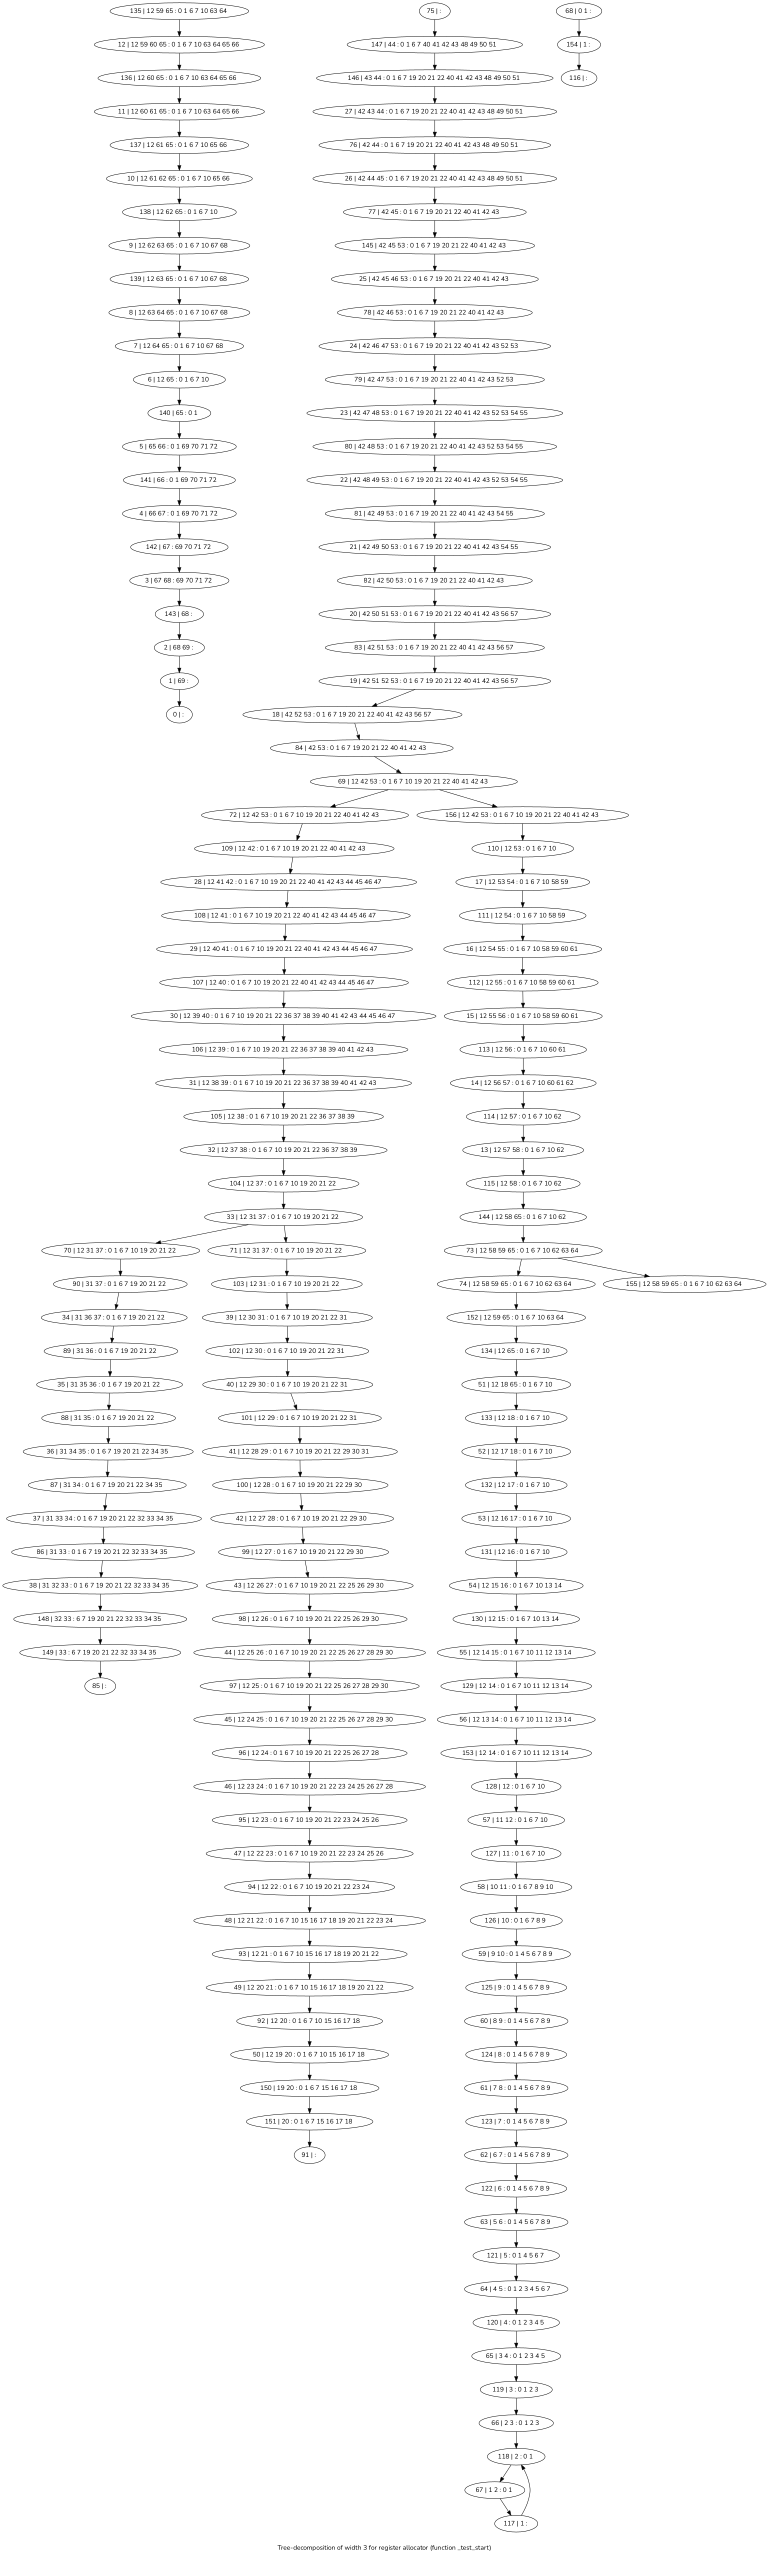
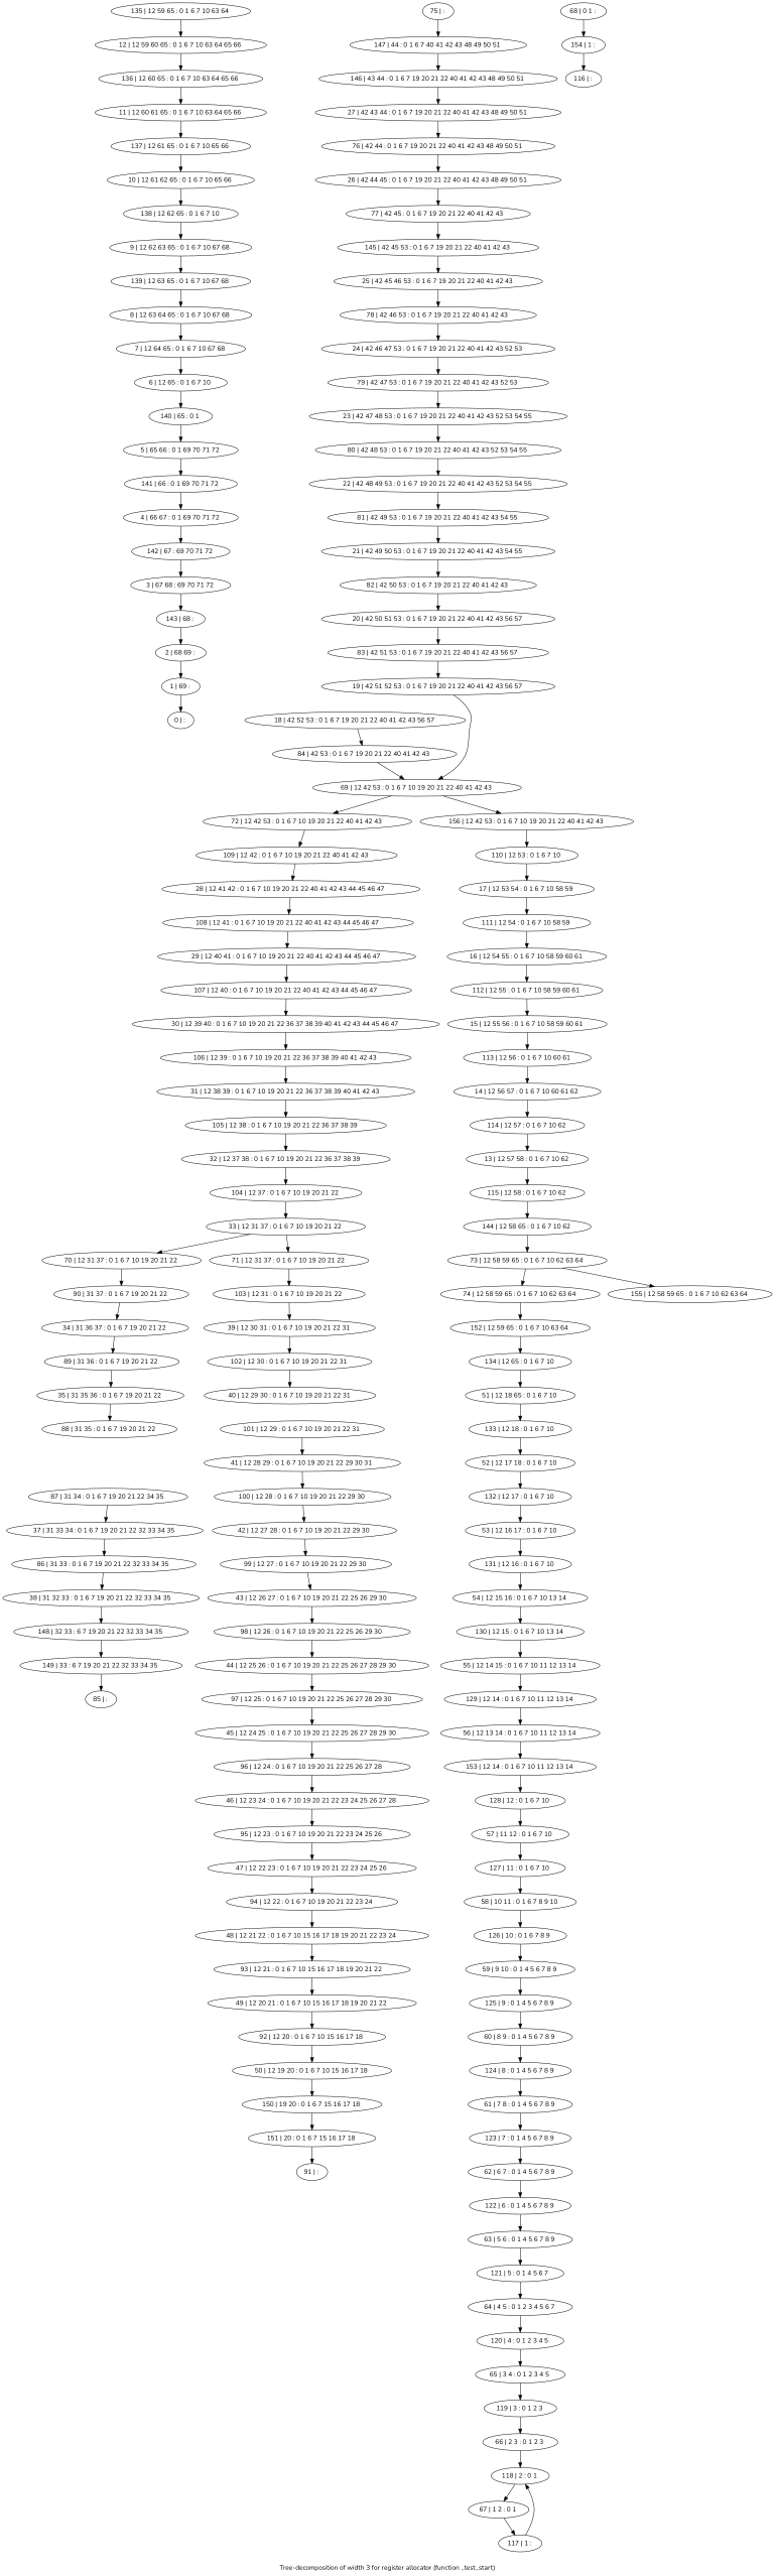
  digraph {
    fontname=Nunito
    label="Tree-decomposition of width 3 for register allocator (function _test_start)"
    node [fontname=Nunito]
    edge [fontname=Nunito]
    n1 [label="0 | : "]
    n2 [label="1 | 69 : "]
    n3 [label="2 | 68 69 : "]
    n4 [label="3 | 67 68 : 69 70 71 72 "]
    n5 [label="143 | 68 : "]
    n6 [label="4 | 66 67 : 0 1 69 70 71 72 "]
    n7 [label="142 | 67 : 69 70 71 72 "]
    n8 [label="5 | 65 66 : 0 1 69 70 71 72 "]
    n9 [label="141 | 66 : 0 1 69 70 71 72 "]
    n10 [label="6 | 12 65 : 0 1 6 7 10 "]
    n11 [label="140 | 65 : 0 1 "]
    n12 [label="7 | 12 64 65 : 0 1 6 7 10 67 68 "]
    n13 [label="8 | 12 63 64 65 : 0 1 6 7 10 67 68 "]
    n14 [label="9 | 12 62 63 65 : 0 1 6 7 10 67 68 "]
    n15 [label="139 | 12 63 65 : 0 1 6 7 10 67 68 "]
    n16 [label="10 | 12 61 62 65 : 0 1 6 7 10 65 66 "]
    n17 [label="138 | 12 62 65 : 0 1 6 7 10 "]
    n18 [label="11 | 12 60 61 65 : 0 1 6 7 10 63 64 65 66 "]
    n19 [label="137 | 12 61 65 : 0 1 6 7 10 65 66 "]
    n20 [label="12 | 12 59 60 65 : 0 1 6 7 10 63 64 65 66 "]
    n21 [label="136 | 12 60 65 : 0 1 6 7 10 63 64 65 66 "]
    n22 [label="13 | 12 57 58 : 0 1 6 7 10 62 "]
    n23 [label="115 | 12 58 : 0 1 6 7 10 62 "]
    n24 [label="144 | 12 58 65 : 0 1 6 7 10 62 "]
    n25 [label="14 | 12 56 57 : 0 1 6 7 10 60 61 62 "]
    n26 [label="114 | 12 57 : 0 1 6 7 10 62 "]
    n27 [label="15 | 12 55 56 : 0 1 6 7 10 58 59 60 61 "]
    n28 [label="113 | 12 56 : 0 1 6 7 10 60 61 "]
    n29 [label="16 | 12 54 55 : 0 1 6 7 10 58 59 60 61 "]
    n30 [label="112 | 12 55 : 0 1 6 7 10 58 59 60 61 "]
    n31 [label="17 | 12 53 54 : 0 1 6 7 10 58 59 "]
    n32 [label="111 | 12 54 : 0 1 6 7 10 58 59 "]
    n33 [label="18 | 42 52 53 : 0 1 6 7 19 20 21 22 40 41 42 43 56 57 "]
    n34 [label="84 | 42 53 : 0 1 6 7 19 20 21 22 40 41 42 43 "]
    n35 [label="69 | 12 42 53 : 0 1 6 7 10 19 20 21 22 40 41 42 43 "]
    n36 [label="19 | 42 51 52 53 : 0 1 6 7 19 20 21 22 40 41 42 43 56 57 "]
    n37 [label="20 | 42 50 51 53 : 0 1 6 7 19 20 21 22 40 41 42 43 56 57 "]
    n38 [label="83 | 42 51 53 : 0 1 6 7 19 20 21 22 40 41 42 43 56 57 "]
    n39 [label="21 | 42 49 50 53 : 0 1 6 7 19 20 21 22 40 41 42 43 54 55 "]
    n40 [label="82 | 42 50 53 : 0 1 6 7 19 20 21 22 40 41 42 43 "]
    n41 [label="22 | 42 48 49 53 : 0 1 6 7 19 20 21 22 40 41 42 43 52 53 54 55 "]
    n42 [label="81 | 42 49 53 : 0 1 6 7 19 20 21 22 40 41 42 43 54 55 "]
    n43 [label="23 | 42 47 48 53 : 0 1 6 7 19 20 21 22 40 41 42 43 52 53 54 55 "]
    n44 [label="80 | 42 48 53 : 0 1 6 7 19 20 21 22 40 41 42 43 52 53 54 55 "]
    n45 [label="24 | 42 46 47 53 : 0 1 6 7 19 20 21 22 40 41 42 43 52 53 "]
    n46 [label="79 | 42 47 53 : 0 1 6 7 19 20 21 22 40 41 42 43 52 53 "]
    n47 [label="25 | 42 45 46 53 : 0 1 6 7 19 20 21 22 40 41 42 43 "]
    n48 [label="78 | 42 46 53 : 0 1 6 7 19 20 21 22 40 41 42 43 "]
    n49 [label="26 | 42 44 45 : 0 1 6 7 19 20 21 22 40 41 42 43 48 49 50 51 "]
    n50 [label="77 | 42 45 : 0 1 6 7 19 20 21 22 40 41 42 43 "]
    n51 [label="145 | 42 45 53 : 0 1 6 7 19 20 21 22 40 41 42 43 "]
    n52 [label="27 | 42 43 44 : 0 1 6 7 19 20 21 22 40 41 42 43 48 49 50 51 "]
    n53 [label="76 | 42 44 : 0 1 6 7 19 20 21 22 40 41 42 43 48 49 50 51 "]
    n54 [label="28 | 12 41 42 : 0 1 6 7 10 19 20 21 22 40 41 42 43 44 45 46 47 "]
    n55 [label="108 | 12 41 : 0 1 6 7 10 19 20 21 22 40 41 42 43 44 45 46 47 "]
    n56 [label="29 | 12 40 41 : 0 1 6 7 10 19 20 21 22 40 41 42 43 44 45 46 47 "]
    n57 [label="107 | 12 40 : 0 1 6 7 10 19 20 21 22 40 41 42 43 44 45 46 47 "]
    n58 [label="30 | 12 39 40 : 0 1 6 7 10 19 20 21 22 36 37 38 39 40 41 42 43 44 45 46 47 "]
    n59 [label="106 | 12 39 : 0 1 6 7 10 19 20 21 22 36 37 38 39 40 41 42 43 "]
    n60 [label="31 | 12 38 39 : 0 1 6 7 10 19 20 21 22 36 37 38 39 40 41 42 43 "]
    n61 [label="105 | 12 38 : 0 1 6 7 10 19 20 21 22 36 37 38 39 "]
    n62 [label="32 | 12 37 38 : 0 1 6 7 10 19 20 21 22 36 37 38 39 "]
    n63 [label="104 | 12 37 : 0 1 6 7 10 19 20 21 22 "]
    n64 [label="33 | 12 31 37 : 0 1 6 7 10 19 20 21 22 "]
    n65 [label="70 | 12 31 37 : 0 1 6 7 10 19 20 21 22 "]
    n66 [label="71 | 12 31 37 : 0 1 6 7 10 19 20 21 22 "]
    n67 [label="90 | 31 37 : 0 1 6 7 19 20 21 22 "]
    n68 [label="103 | 12 31 : 0 1 6 7 10 19 20 21 22 "]
    n69 [label="34 | 31 36 37 : 0 1 6 7 19 20 21 22 "]
    n70 [label="89 | 31 36 : 0 1 6 7 19 20 21 22 "]
    n71 [label="35 | 31 35 36 : 0 1 6 7 19 20 21 22 "]
    n72 [label="88 | 31 35 : 0 1 6 7 19 20 21 22 "]
-   n73 [label="36 | 31 34 35 : 0 1 6 7 19 20 21 22 34 35 "]
    n74 [label="87 | 31 34 : 0 1 6 7 19 20 21 22 34 35 "]
    n75 [label="37 | 31 33 34 : 0 1 6 7 19 20 21 22 32 33 34 35 "]
    n76 [label="86 | 31 33 : 0 1 6 7 19 20 21 22 32 33 34 35 "]
    n77 [label="38 | 31 32 33 : 0 1 6 7 19 20 21 22 32 33 34 35 "]
    n78 [label="148 | 32 33 : 6 7 19 20 21 22 32 33 34 35 "]
    n79 [label="149 | 33 : 6 7 19 20 21 22 32 33 34 35 "]
    n80 [label="39 | 12 30 31 : 0 1 6 7 10 19 20 21 22 31 "]
    n81 [label="102 | 12 30 : 0 1 6 7 10 19 20 21 22 31 "]
    n82 [label="40 | 12 29 30 : 0 1 6 7 10 19 20 21 22 31 "]
    n83 [label="101 | 12 29 : 0 1 6 7 10 19 20 21 22 31 "]
    n84 [label="41 | 12 28 29 : 0 1 6 7 10 19 20 21 22 29 30 31 "]
    n85 [label="100 | 12 28 : 0 1 6 7 10 19 20 21 22 29 30 "]
    n86 [label="42 | 12 27 28 : 0 1 6 7 10 19 20 21 22 29 30 "]
    n87 [label="99 | 12 27 : 0 1 6 7 10 19 20 21 22 29 30 "]
    n88 [label="43 | 12 26 27 : 0 1 6 7 10 19 20 21 22 25 26 29 30 "]
    n89 [label="98 | 12 26 : 0 1 6 7 10 19 20 21 22 25 26 29 30 "]
    n90 [label="44 | 12 25 26 : 0 1 6 7 10 19 20 21 22 25 26 27 28 29 30 "]
    n91 [label="97 | 12 25 : 0 1 6 7 10 19 20 21 22 25 26 27 28 29 30 "]
    n92 [label="45 | 12 24 25 : 0 1 6 7 10 19 20 21 22 25 26 27 28 29 30 "]
    n93 [label="96 | 12 24 : 0 1 6 7 10 19 20 21 22 25 26 27 28 "]
    n94 [label="46 | 12 23 24 : 0 1 6 7 10 19 20 21 22 23 24 25 26 27 28 "]
    n95 [label="95 | 12 23 : 0 1 6 7 10 19 20 21 22 23 24 25 26 "]
    n96 [label="47 | 12 22 23 : 0 1 6 7 10 19 20 21 22 23 24 25 26 "]
    n97 [label="94 | 12 22 : 0 1 6 7 10 19 20 21 22 23 24 "]
    n98 [label="48 | 12 21 22 : 0 1 6 7 10 15 16 17 18 19 20 21 22 23 24 "]
    n99 [label="93 | 12 21 : 0 1 6 7 10 15 16 17 18 19 20 21 22 "]
    n100 [label="49 | 12 20 21 : 0 1 6 7 10 15 16 17 18 19 20 21 22 "]
    n101 [label="92 | 12 20 : 0 1 6 7 10 15 16 17 18 "]
    n102 [label="50 | 12 19 20 : 0 1 6 7 10 15 16 17 18 "]
    n103 [label="150 | 19 20 : 0 1 6 7 15 16 17 18 "]
    n104 [label="151 | 20 : 0 1 6 7 15 16 17 18 "]
    n105 [label="51 | 12 18 65 : 0 1 6 7 10 "]
    n106 [label="133 | 12 18 : 0 1 6 7 10 "]
    n107 [label="52 | 12 17 18 : 0 1 6 7 10 "]
    n108 [label="132 | 12 17 : 0 1 6 7 10 "]
    n109 [label="53 | 12 16 17 : 0 1 6 7 10 "]
    n110 [label="131 | 12 16 : 0 1 6 7 10 "]
    n111 [label="54 | 12 15 16 : 0 1 6 7 10 13 14 "]
    n112 [label="130 | 12 15 : 0 1 6 7 10 13 14 "]
    n113 [label="55 | 12 14 15 : 0 1 6 7 10 11 12 13 14 "]
    n114 [label="129 | 12 14 : 0 1 6 7 10 11 12 13 14 "]
    n115 [label="56 | 12 13 14 : 0 1 6 7 10 11 12 13 14 "]
    n116 [label="153 | 12 14 : 0 1 6 7 10 11 12 13 14 "]
    n117 [label="128 | 12 : 0 1 6 7 10 "]
    n118 [label="57 | 11 12 : 0 1 6 7 10 "]
    n119 [label="127 | 11 : 0 1 6 7 10 "]
    n120 [label="58 | 10 11 : 0 1 6 7 8 9 10 "]
    n121 [label="126 | 10 : 0 1 6 7 8 9 "]
    n122 [label="59 | 9 10 : 0 1 4 5 6 7 8 9 "]
    n123 [label="125 | 9 : 0 1 4 5 6 7 8 9 "]
    n124 [label="60 | 8 9 : 0 1 4 5 6 7 8 9 "]
    n125 [label="124 | 8 : 0 1 4 5 6 7 8 9 "]
    n126 [label="61 | 7 8 : 0 1 4 5 6 7 8 9 "]
    n127 [label="123 | 7 : 0 1 4 5 6 7 8 9 "]
    n128 [label="62 | 6 7 : 0 1 4 5 6 7 8 9 "]
    n129 [label="122 | 6 : 0 1 4 5 6 7 8 9 "]
    n130 [label="63 | 5 6 : 0 1 4 5 6 7 8 9 "]
    n131 [label="121 | 5 : 0 1 4 5 6 7 "]
    n132 [label="64 | 4 5 : 0 1 2 3 4 5 6 7 "]
    n133 [label="120 | 4 : 0 1 2 3 4 5 "]
    n134 [label="65 | 3 4 : 0 1 2 3 4 5 "]
    n135 [label="119 | 3 : 0 1 2 3 "]
    n136 [label="66 | 2 3 : 0 1 2 3 "]
    n137 [label="118 | 2 : 0 1 "]
    n138 [label="67 | 1 2 : 0 1 "]
    n139 [label="117 | 1 : "]
    n140 [label="68 | 0 1 : "]
    n141 [label="154 | 1 : "]
    n142 [label="116 | : "]
    n143 [label="72 | 12 42 53 : 0 1 6 7 10 19 20 21 22 40 41 42 43 "]
    n144 [label="156 | 12 42 53 : 0 1 6 7 10 19 20 21 22 40 41 42 43 "]
    n145 [label="109 | 12 42 : 0 1 6 7 10 19 20 21 22 40 41 42 43 "]
    n146 [label="110 | 12 53 : 0 1 6 7 10 "]
    n147 [label="73 | 12 58 59 65 : 0 1 6 7 10 62 63 64 "]
    n148 [label="74 | 12 58 59 65 : 0 1 6 7 10 62 63 64 "]
    n149 [label="155 | 12 58 59 65 : 0 1 6 7 10 62 63 64 "]
    n150 [label="152 | 12 59 65 : 0 1 6 7 10 63 64 "]
    n151 [label="134 | 12 65 : 0 1 6 7 10 "]
    n152 [label="75 | : "]
    n153 [label="147 | 44 : 0 1 6 7 40 41 42 43 48 49 50 51 "]
    n154 [label="146 | 43 44 : 0 1 6 7 19 20 21 22 40 41 42 43 48 49 50 51 "]
    n155 [label="85 | : "]
    n156 [label="91 | : "]
    n157 [label="135 | 12 59 65 : 0 1 6 7 10 63 64 "]
    n2 -> n1
    n3 -> n2
    n4 -> n5
    n5 -> n3
    n6 -> n7
    n7 -> n4
    n8 -> n9
    n9 -> n6
    n10 -> n11
    n11 -> n8
    n12 -> n10
    n13 -> n12
    n14 -> n15
    n15 -> n13
    n16 -> n17
    n17 -> n14
    n18 -> n19
    n19 -> n16
    n20 -> n21
    n21 -> n18
    n22 -> n23
    n23 -> n24
    n24 -> n147
    n25 -> n26
    n26 -> n22
    n27 -> n28
    n28 -> n25
    n29 -> n30
    n30 -> n27
    n31 -> n32
    n32 -> n29
    n33 -> n34
    n34 -> n35
    n35 -> n143
    n35 -> n144
-   n36 -> n33
+   n36 -> n35
    n37 -> n38
    n38 -> n36
    n39 -> n40
    n40 -> n37
    n41 -> n42
    n42 -> n39
    n43 -> n44
    n44 -> n41
    n45 -> n46
    n46 -> n43
    n47 -> n48
    n48 -> n45
    n49 -> n50
    n50 -> n51
    n51 -> n47
    n52 -> n53
    n53 -> n49
    n54 -> n55
    n55 -> n56
    n56 -> n57
    n57 -> n58
    n58 -> n59
    n59 -> n60
    n60 -> n61
    n61 -> n62
    n62 -> n63
    n63 -> n64
    n64 -> n65
    n64 -> n66
    n65 -> n67
    n66 -> n68
    n67 -> n69
    n68 -> n80
    n69 -> n70
    n70 -> n71
    n71 -> n72
-   n72 -> n73
-   n73 -> n74
    n74 -> n75
    n75 -> n76
    n76 -> n77
    n77 -> n78
    n78 -> n79
    n79 -> n155
    n80 -> n81
    n81 -> n82
-   n82 -> n83
    n83 -> n84
    n84 -> n85
    n85 -> n86
    n86 -> n87
    n87 -> n88
    n88 -> n89
    n89 -> n90
    n90 -> n91
    n91 -> n92
    n92 -> n93
    n93 -> n94
    n94 -> n95
    n95 -> n96
    n96 -> n97
    n97 -> n98
    n98 -> n99
    n99 -> n100
    n100 -> n101
    n101 -> n102
    n102 -> n103
    n103 -> n104
    n104 -> n156
    n105 -> n106
    n106 -> n107
    n107 -> n108
    n108 -> n109
    n109 -> n110
    n110 -> n111
    n111 -> n112
    n112 -> n113
    n113 -> n114
    n114 -> n115
    n115 -> n116
    n116 -> n117
    n117 -> n118
    n118 -> n119
    n119 -> n120
    n120 -> n121
    n121 -> n122
    n122 -> n123
    n123 -> n124
    n124 -> n125
    n125 -> n126
    n126 -> n127
    n127 -> n128
    n128 -> n129
    n129 -> n130
    n130 -> n131
    n131 -> n132
    n132 -> n133
    n133 -> n134
    n134 -> n135
    n135 -> n136
    n136 -> n137
    n137 -> n138
    n138 -> n139
    n139 -> n137
    n140 -> n141
    n141 -> n142
    n143 -> n145
    n144 -> n146
    n145 -> n54
    n146 -> n31
    n147 -> n148
    n147 -> n149
    n148 -> n150
    n150 -> n151
    n151 -> n105
    n152 -> n153
    n153 -> n154
    n154 -> n52
    n157 -> n20
  }
